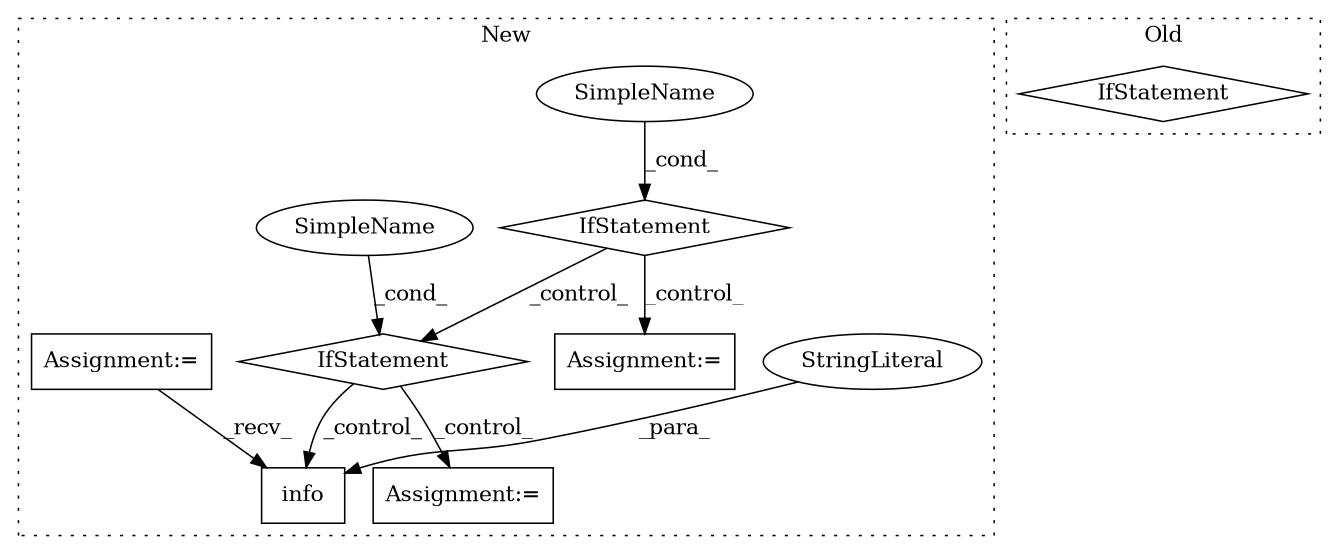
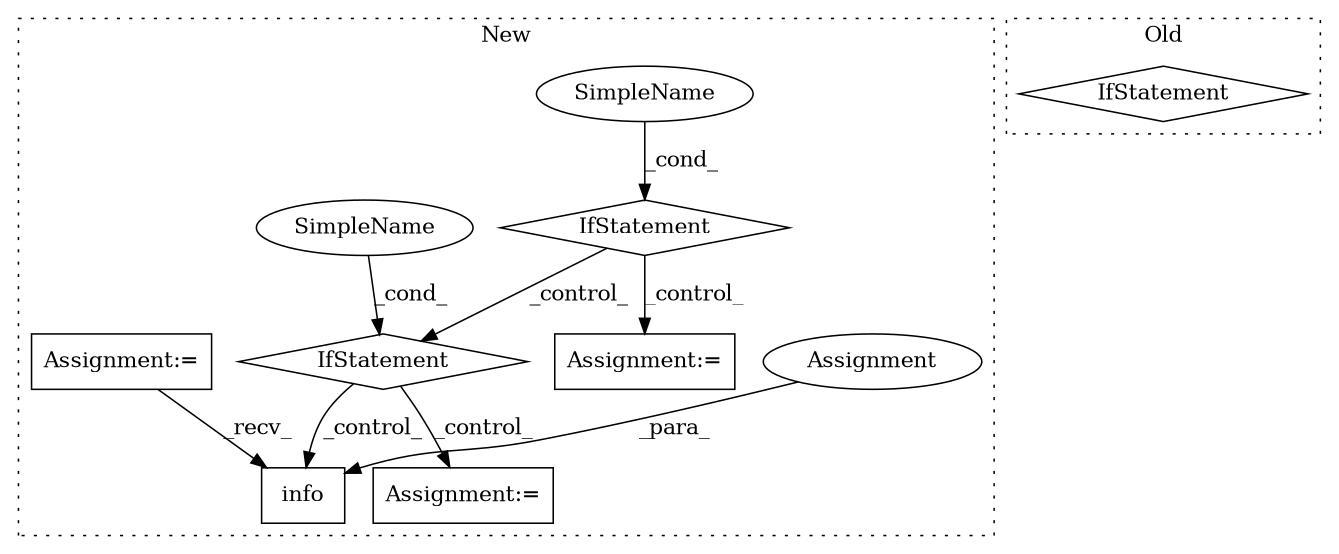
  digraph {
    node [a=25 l="4,2" shape=box]
    n1 [a=32 l="5,1" label=info s="27540,27594"]
-   n2 [a=45 l=49 label=StringLiteral s=27545 shape=ellipse]
+   n2 [a=45 l=49 label=Assignment s=27545 shape=ellipse]
    n3 [label=IfStatement s="27461,27474" shape=diamond]
    n4 [a=42 label=SimpleName shape=ellipse l=""]
    n5 [a=7 l=1 label="Assignment:=" s=27604]
    n6 [a=7 l=1 label="Assignment:=" s=27485]
    n7 [label=IfStatement s="27509,27522" shape=diamond]
    n8 [a=42 label=SimpleName shape=ellipse l=""]
    n9 [a=7 l=7 label="Assignment:=" s=27081]
    n10 [label=IfStatement s="27355,27368" shape=diamond]
    subgraph cluster_1 {
      label=New
      style=dotted
      n1
      n2
      n3
      n4
      n5
      n6
      n7
      n8
      n9
    }
    subgraph cluster_2 {
      label=Old
      style=dotted
      n10
    }
    n2 -> n1 [label=_para_]
    n3 -> n6 [label=_control_]
    n3 -> n7 [label=_control_]
    n4 -> n3 [label=_cond_]
    n7 -> n1 [label=_control_]
    n7 -> n5 [label=_control_]
    n8 -> n7 [label=_cond_]
    n9 -> n1 [label=_recv_]
  }
